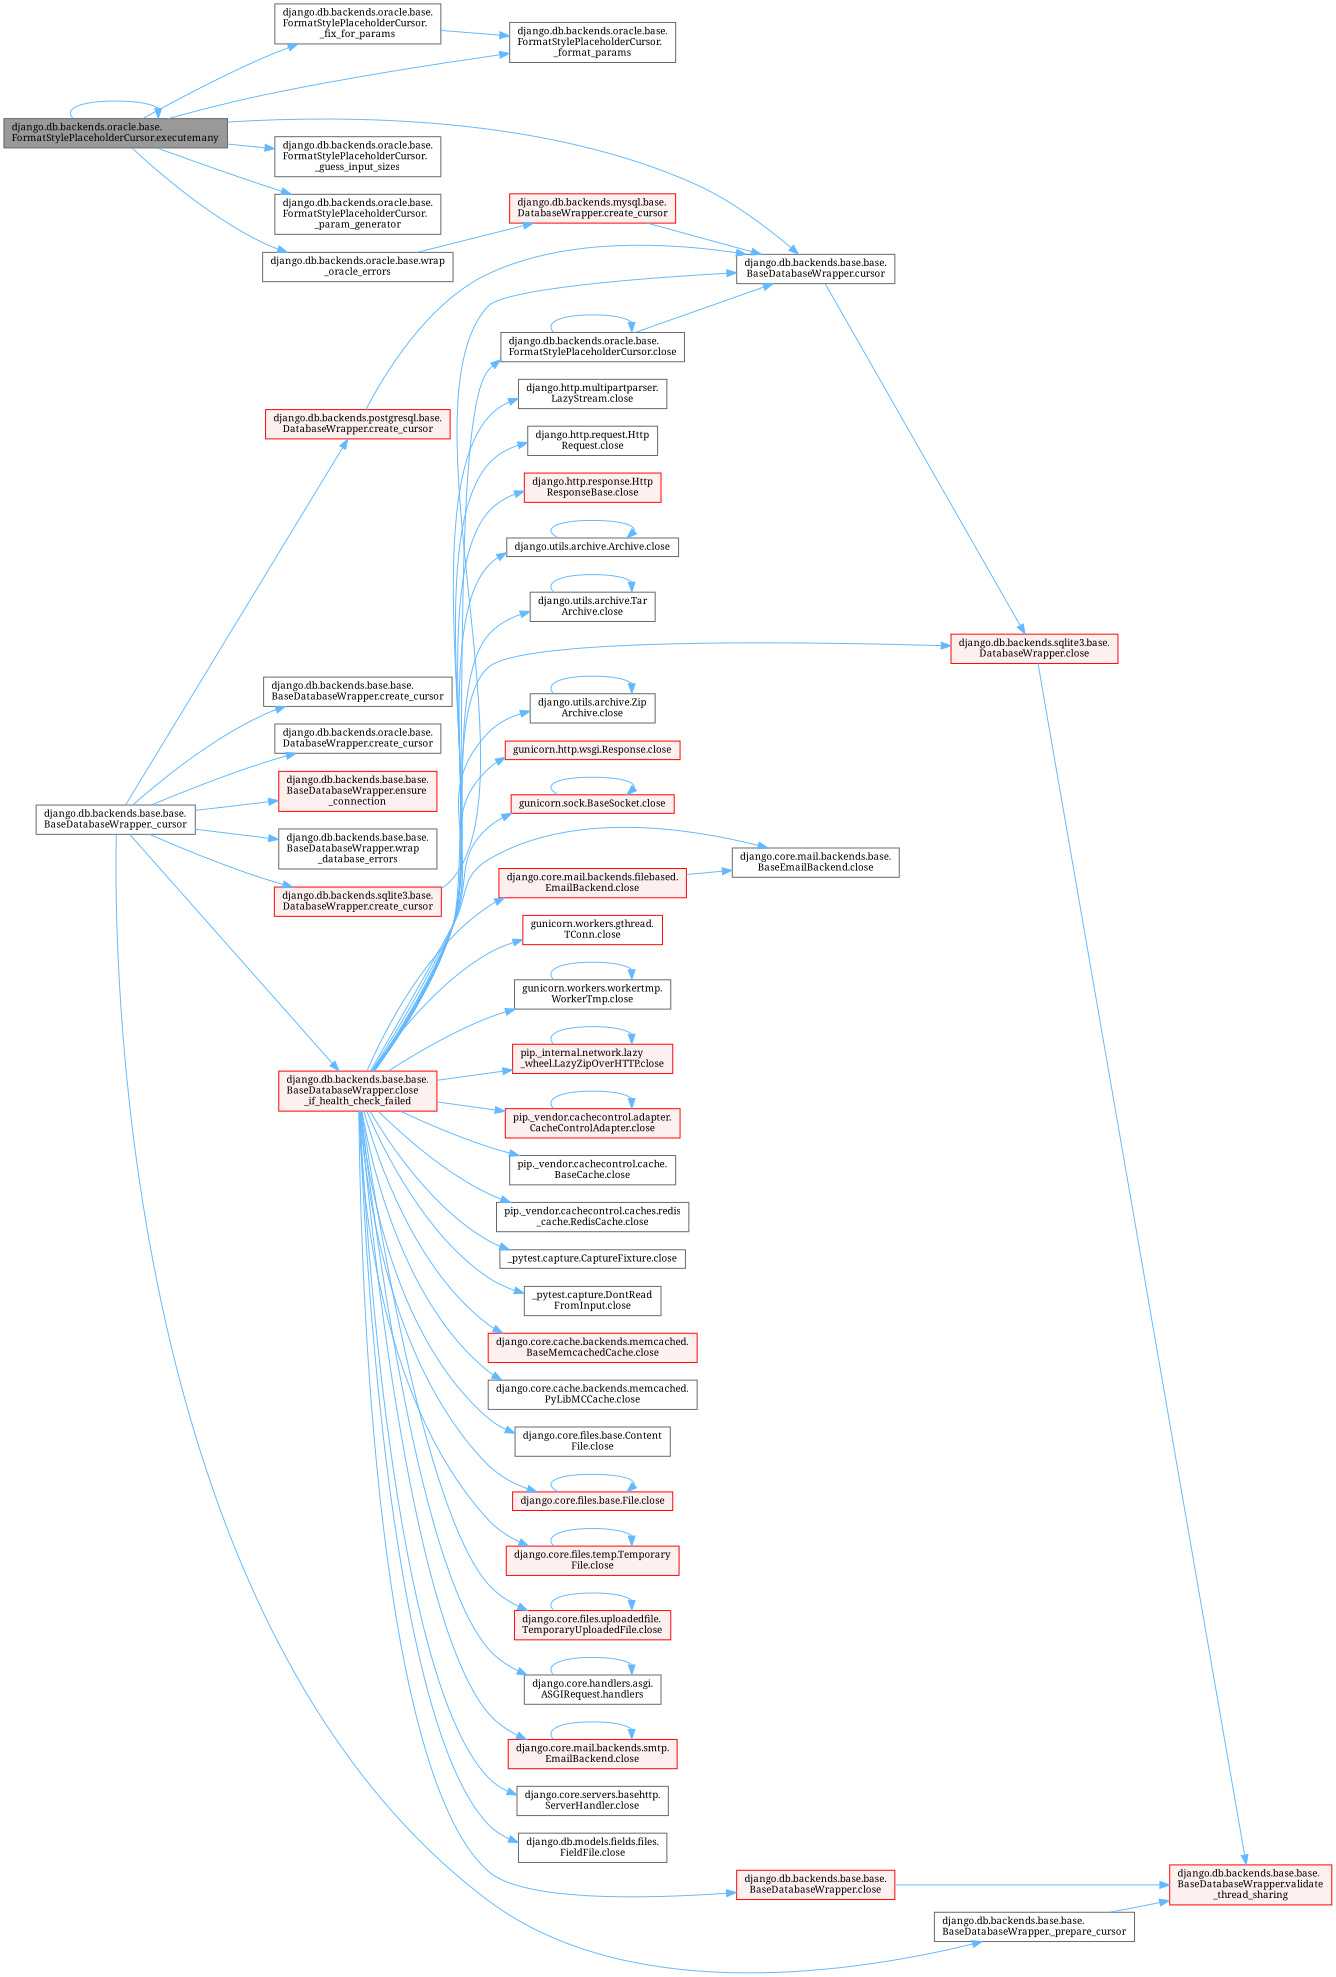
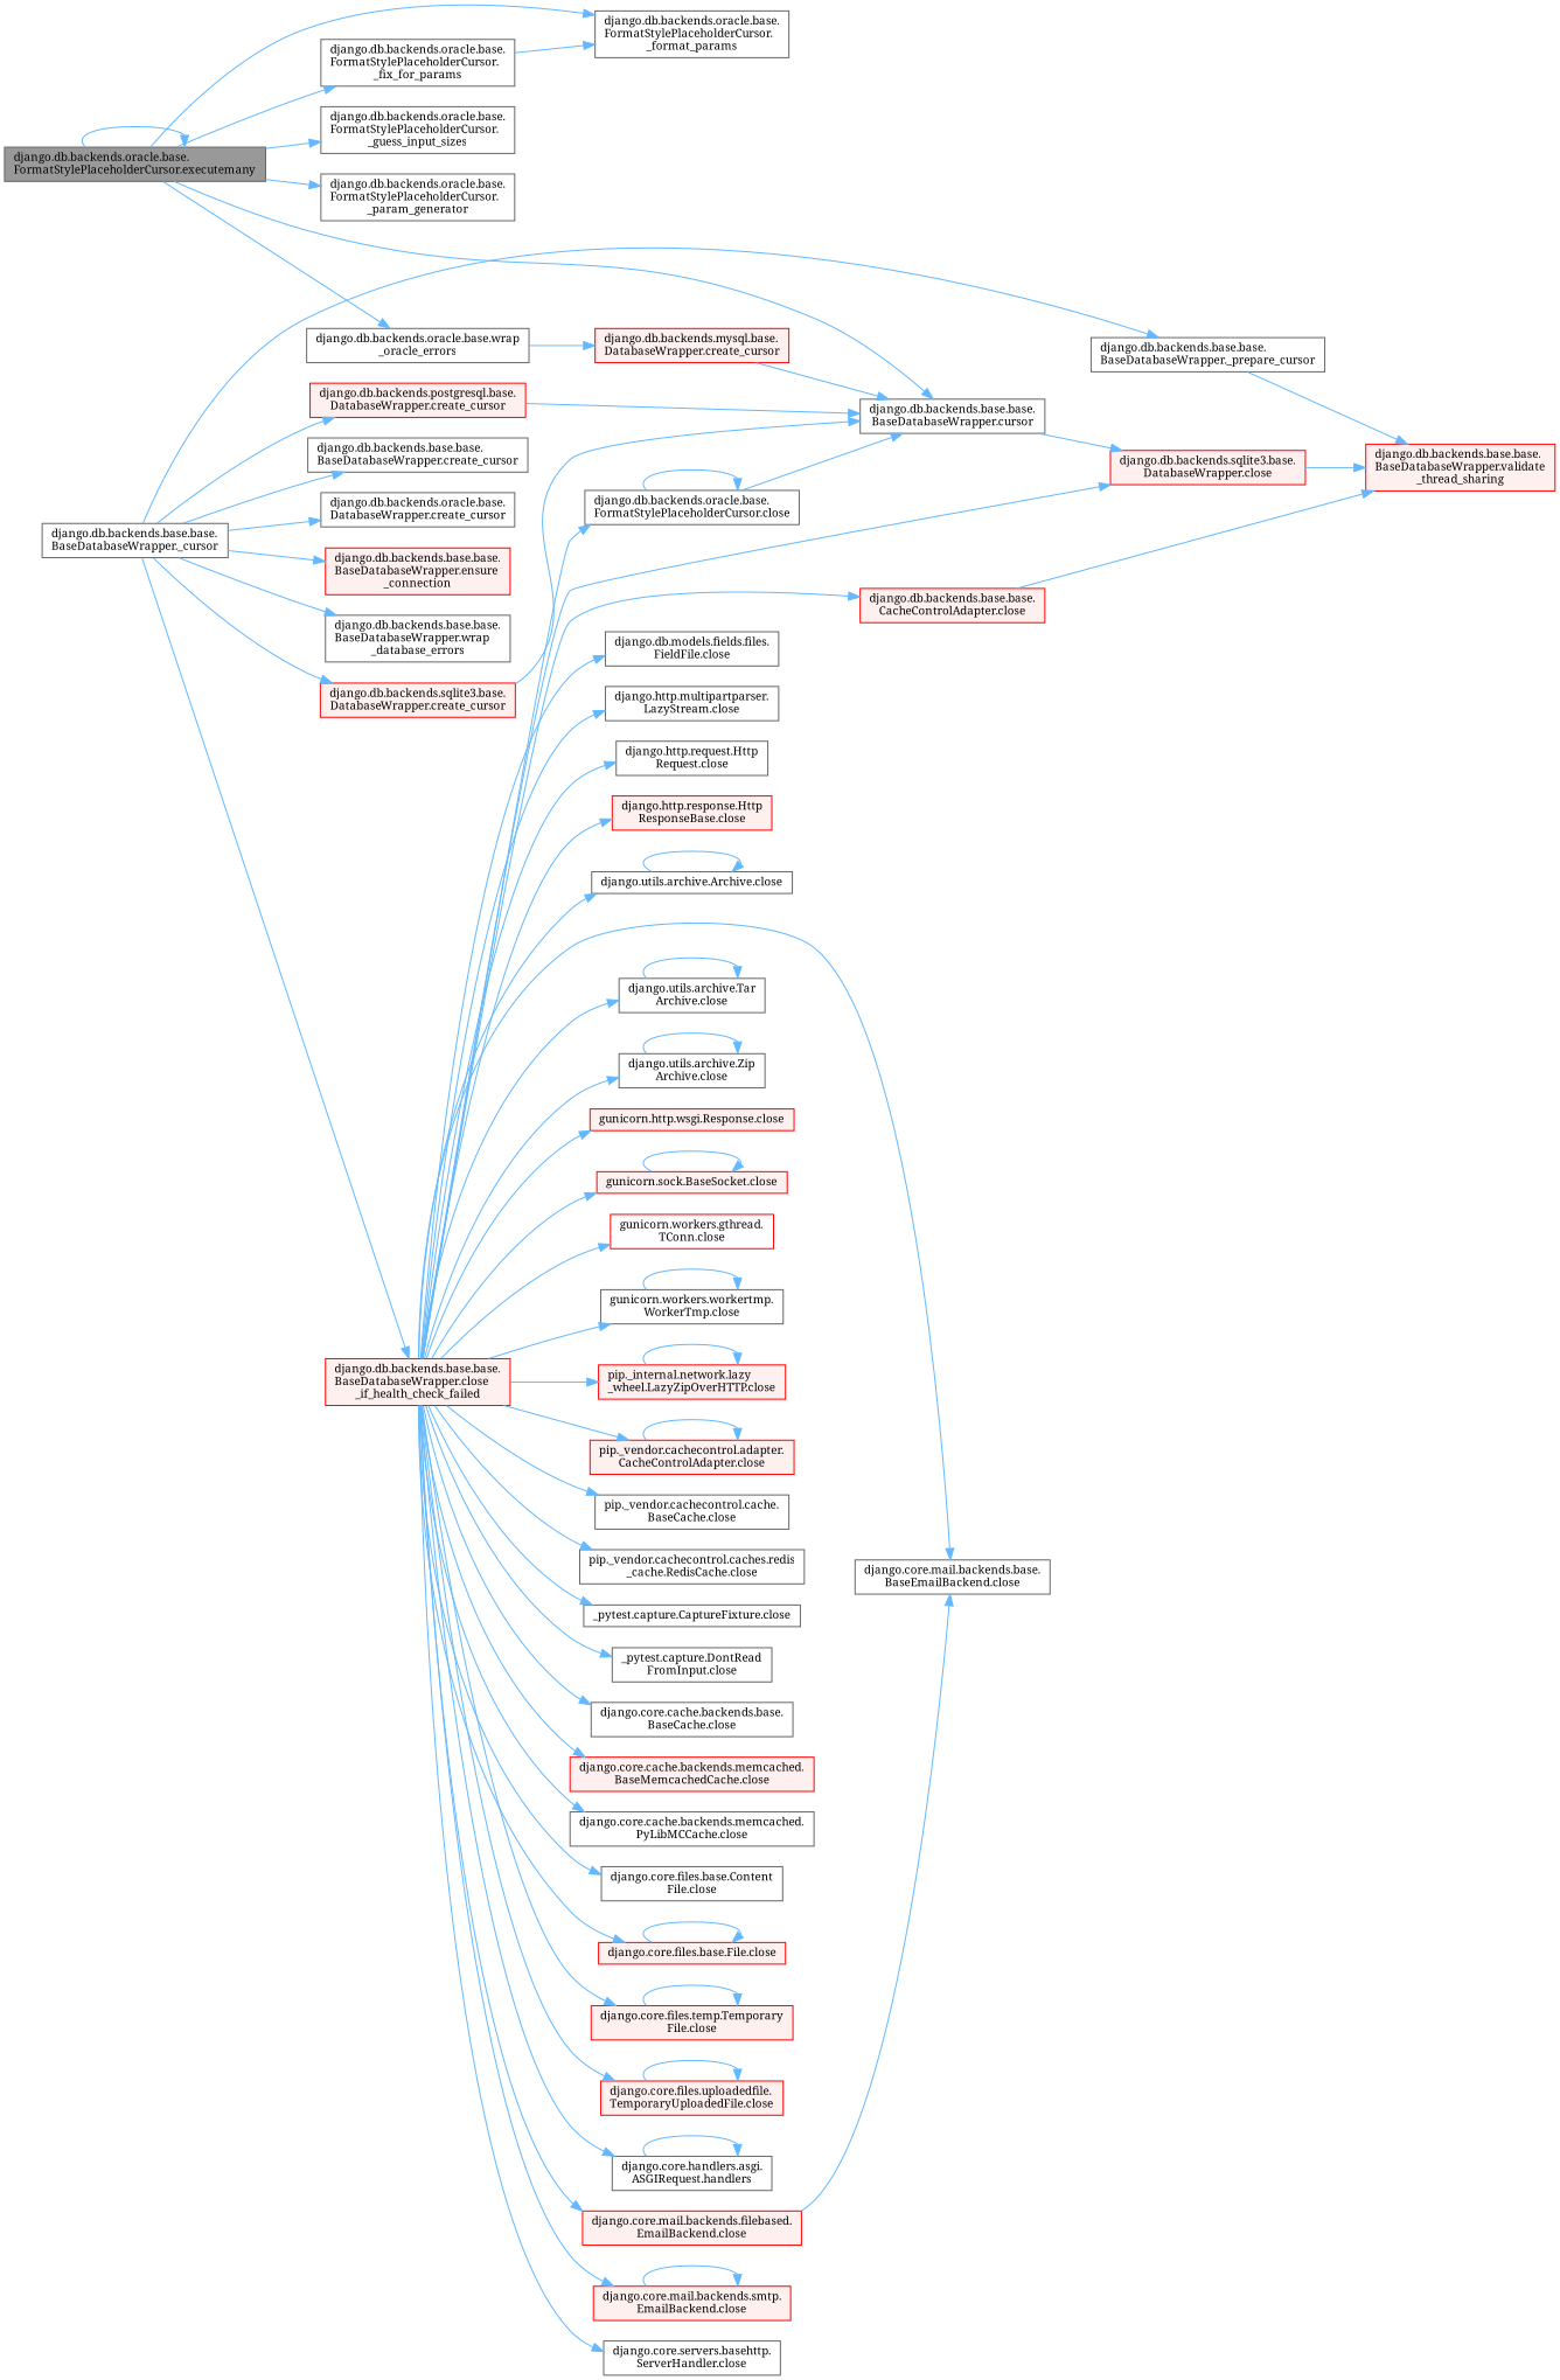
  digraph {
    fontname="Noto Serif"
    rankdir=LR
    node [color=grey40 fillcolor=white fontname="Noto Serif" fontsize=10 shape=box style=filled]
    edge [color=steelblue1 fontname="Noto Serif" fontsize=10 labelfontname=Helvetica labelfontsize=10 style=solid]
    n1 [color=gray40 fillcolor=grey60 fontcolor=black height=0.2 label="django.db.backends.oracle.base.\lFormatStylePlaceholderCursor.executemany" width=0.4]
    n2 [height=0.2 label="django.db.backends.oracle.base.\lFormatStylePlaceholderCursor.\l_fix_for_params" width=0.4]
    n3 [height=0.2 label="django.db.backends.oracle.base.\lFormatStylePlaceholderCursor.\l_format_params" width=0.4]
    n4 [height=0.2 label="django.db.backends.oracle.base.\lFormatStylePlaceholderCursor.\l_guess_input_sizes" width=0.4]
    n5 [height=0.2 label="django.db.backends.oracle.base.\lFormatStylePlaceholderCursor.\l_param_generator" width=0.4]
    n6 [height=0.2 label="django.db.backends.base.base.\lBaseDatabaseWrapper.cursor" width=0.4]
    n7 [height=0.2 label="django.db.backends.oracle.base.wrap\l_oracle_errors" width=0.4]
    n8 [color=red fillcolor="#FFF0F0" height=0.2 label="django.db.backends.sqlite3.base.\lDatabaseWrapper.close" width=0.4]
    n9 [color=red fillcolor="#FFF0F0" height=0.2 label="django.db.backends.mysql.base.\lDatabaseWrapper.create_cursor" width=0.4]
    n10 [height=0.2 label="django.db.backends.base.base.\lBaseDatabaseWrapper._cursor" width=0.4]
    n11 [height=0.2 label="django.db.backends.base.base.\lBaseDatabaseWrapper._prepare_cursor" width=0.4]
    n12 [color=red fillcolor="#FFF0F0" height=0.2 label="django.db.backends.base.base.\lBaseDatabaseWrapper.close\l_if_health_check_failed" width=0.4]
    n13 [height=0.2 label="django.db.backends.base.base.\lBaseDatabaseWrapper.create_cursor" width=0.4]
    n14 [height=0.2 label="django.db.backends.oracle.base.\lDatabaseWrapper.create_cursor" width=0.4]
    n15 [color=red fillcolor="#FFF0F0" height=0.2 label="django.db.backends.postgresql.base.\lDatabaseWrapper.create_cursor" width=0.4]
    n16 [color=red fillcolor="#FFF0F0" height=0.2 label="django.db.backends.sqlite3.base.\lDatabaseWrapper.create_cursor" width=0.4]
    n17 [color=red fillcolor="#FFF0F0" height=0.2 label="django.db.backends.base.base.\lBaseDatabaseWrapper.ensure\l_connection" width=0.4]
    n18 [height=0.2 label="django.db.backends.base.base.\lBaseDatabaseWrapper.wrap\l_database_errors" width=0.4]
    n19 [color=red fillcolor="#FFF0F0" height=0.2 label="django.db.backends.base.base.\lBaseDatabaseWrapper.validate\l_thread_sharing" width=0.4]
    n20 [height=0.2 label="_pytest.capture.CaptureFixture.close" width=0.4]
    n21 [height=0.2 label="_pytest.capture.DontRead\lFromInput.close" width=0.4]
+   n22 [height=0.2 label="django.core.cache.backends.base.\lBaseCache.close" width=0.4]
    n23 [color=red fillcolor="#FFF0F0" height=0.2 label="django.core.cache.backends.memcached.\lBaseMemcachedCache.close" width=0.4]
    n24 [height=0.2 label="django.core.cache.backends.memcached.\lPyLibMCCache.close" width=0.4]
    n25 [height=0.2 label="django.core.files.base.Content\lFile.close" width=0.4]
    n26 [color=red fillcolor="#FFF0F0" height=0.2 label="django.core.files.base.File.close" width=0.4]
    n27 [color=red fillcolor="#FFF0F0" height=0.2 label="django.core.files.temp.Temporary\lFile.close" width=0.4]
    n28 [color=red fillcolor="#FFF0F0" height=0.2 label="django.core.files.uploadedfile.\lTemporaryUploadedFile.close" width=0.4]
    n29 [height=0.2 label="django.core.handlers.asgi.\lASGIRequest.handlers" width=0.4]
    n30 [height=0.2 label="django.core.mail.backends.base.\lBaseEmailBackend.close" width=0.4]
    n31 [color=red fillcolor="#FFF0F0" height=0.2 label="django.core.mail.backends.filebased.\lEmailBackend.close" width=0.4]
    n32 [color=red fillcolor="#FFF0F0" height=0.2 label="django.core.mail.backends.smtp.\lEmailBackend.close" width=0.4]
    n33 [height=0.2 label="django.core.servers.basehttp.\lServerHandler.close" width=0.4]
-   n34 [color=red fillcolor="#FFF0F0" height=0.2 label="django.db.backends.base.base.\lBaseDatabaseWrapper.close" width=0.4]
+   n34 [color=red fillcolor="#FFF0F0" height=0.2 label="django.db.backends.base.base.\lCacheControlAdapter.close" width=0.4]
    n35 [height=0.2 label="django.db.backends.oracle.base.\lFormatStylePlaceholderCursor.close" width=0.4]
    n36 [height=0.2 label="django.db.models.fields.files.\lFieldFile.close" width=0.4]
    n37 [height=0.2 label="django.http.multipartparser.\lLazyStream.close" width=0.4]
    n38 [height=0.2 label="django.http.request.Http\lRequest.close" width=0.4]
    n39 [color=red fillcolor="#FFF0F0" height=0.2 label="django.http.response.Http\lResponseBase.close" width=0.4]
    n40 [height=0.2 label="django.utils.archive.Archive.close" width=0.4]
    n41 [height=0.2 label="django.utils.archive.Tar\lArchive.close" width=0.4]
    n42 [height=0.2 label="django.utils.archive.Zip\lArchive.close" width=0.4]
    n43 [color=red fillcolor="#FFF0F0" height=0.2 label="gunicorn.http.wsgi.Response.close" width=0.4]
    n44 [color=red fillcolor="#FFF0F0" height=0.2 label="gunicorn.sock.BaseSocket.close" width=0.4]
    n45 [color=red height=0.2 label="gunicorn.workers.gthread.\lTConn.close" width=0.4]
    n46 [height=0.2 label="gunicorn.workers.workertmp.\lWorkerTmp.close" width=0.4]
    n47 [color=red fillcolor="#FFF0F0" height=0.2 label="pip._internal.network.lazy\l_wheel.LazyZipOverHTTP.close" width=0.4]
    n48 [color=red fillcolor="#FFF0F0" height=0.2 label="pip._vendor.cachecontrol.adapter.\lCacheControlAdapter.close" width=0.4]
    n49 [height=0.2 label="pip._vendor.cachecontrol.cache.\lBaseCache.close" width=0.4]
    n50 [height=0.2 label="pip._vendor.cachecontrol.caches.redis\l_cache.RedisCache.close" width=0.4]
    n1 -> n1
    n1 -> n2
    n1 -> n3
    n1 -> n4
    n1 -> n5
    n1 -> n6
    n1 -> n7
    n2 -> n3
    n6 -> n8
    n7 -> n9
    n8 -> n19
    n9 -> n6
    n10 -> n11
    n10 -> n12
    n10 -> n13
    n10 -> n14
    n10 -> n15
    n10 -> n16
    n10 -> n17
    n10 -> n18
    n11 -> n19
    n12 -> n8
    n12 -> n20
    n12 -> n21
+   n12 -> n22
    n12 -> n23
    n12 -> n24
    n12 -> n25
    n12 -> n26
    n12 -> n27
    n12 -> n28
    n12 -> n29
    n12 -> n30
    n12 -> n31
    n12 -> n32
    n12 -> n33
    n12 -> n34
    n12 -> n35
    n12 -> n36
    n12 -> n37
    n12 -> n38
    n12 -> n39
    n12 -> n40
    n12 -> n41
    n12 -> n42
    n12 -> n43
    n12 -> n44
    n12 -> n45
    n12 -> n46
    n12 -> n47
    n12 -> n48
    n12 -> n49
    n12 -> n50
    n15 -> n6
    n16 -> n6
    n26 -> n26
    n27 -> n27
    n28 -> n28
    n29 -> n29
    n31 -> n30
    n32 -> n32
    n34 -> n19
    n35 -> n6
    n35 -> n35
    n40 -> n40
    n41 -> n41
    n42 -> n42
    n44 -> n44
    n46 -> n46
    n47 -> n47
    n48 -> n48
  }
